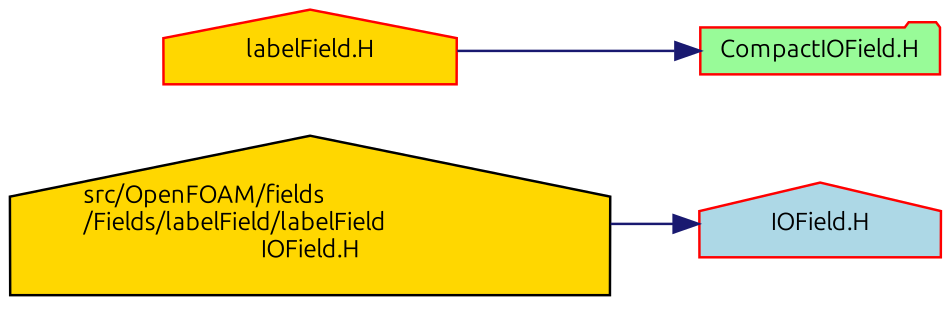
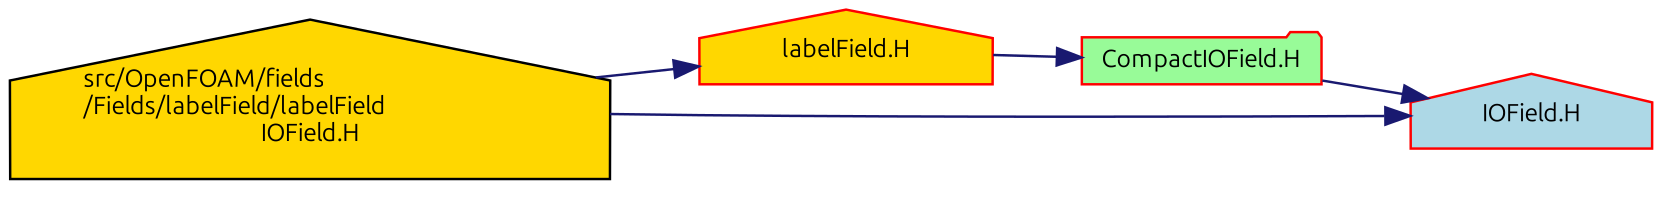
  digraph {
    fontname=Ubuntu
    rankdir=LR
    node [color=red fillcolor=gold fontname=Ubuntu fontsize=10 shape=house style=filled]
    edge [color=midnightblue fontname=Ubuntu fontsize=10 labelfontname=FreeSans labelfontsize=10 style=solid]
    n1 [color=black fontcolor=black height=0.2 label="src/OpenFOAM/fields\l/Fields/labelField/labelField\lIOField.H" width=0.4]
    n2 [height=0.2 label="labelField.H" width=0.4]
    n3 [fillcolor=lightblue height=0.2 label="IOField.H" width=0.4]
    n4 [fillcolor=palegreen height=0.2 label="CompactIOField.H" shape=folder width=0.4]
+   n1 -> n2
    n1 -> n3
    n2 -> n4
+   n4 -> n3
  }
